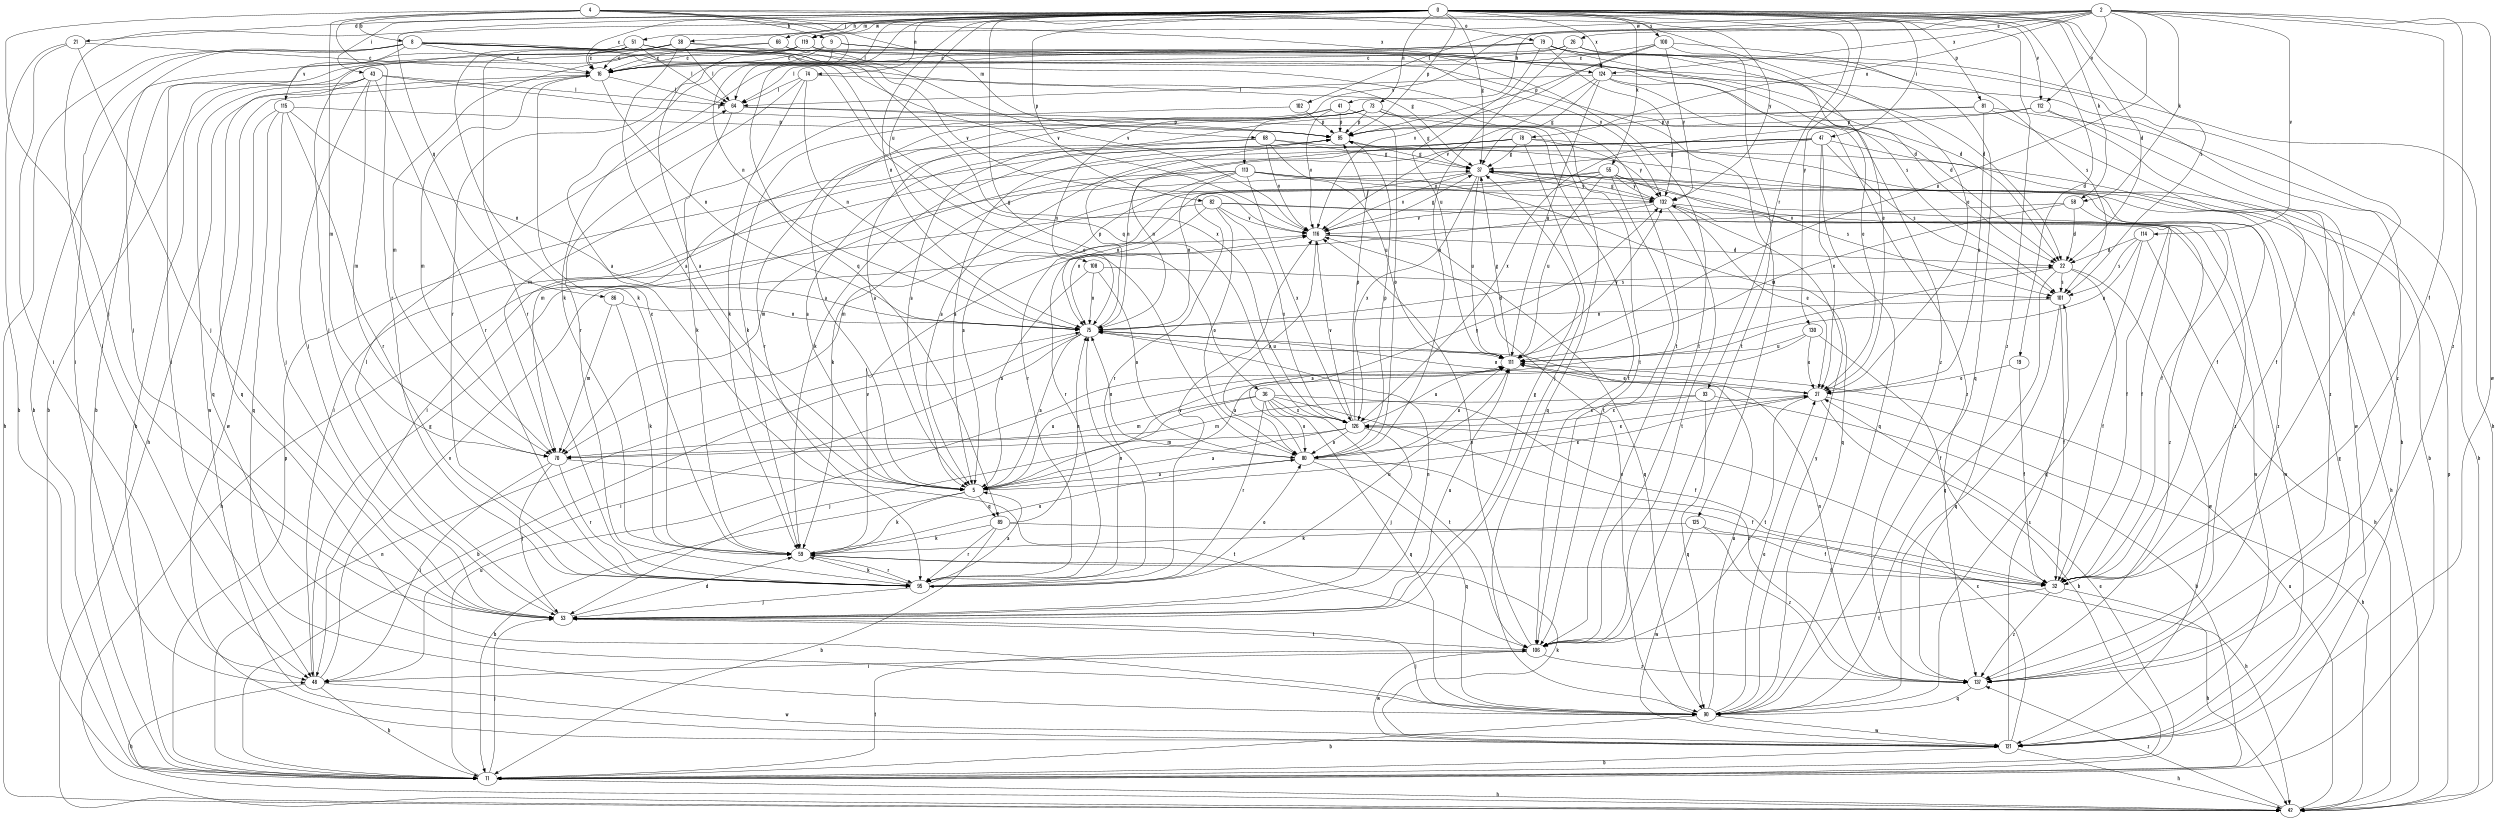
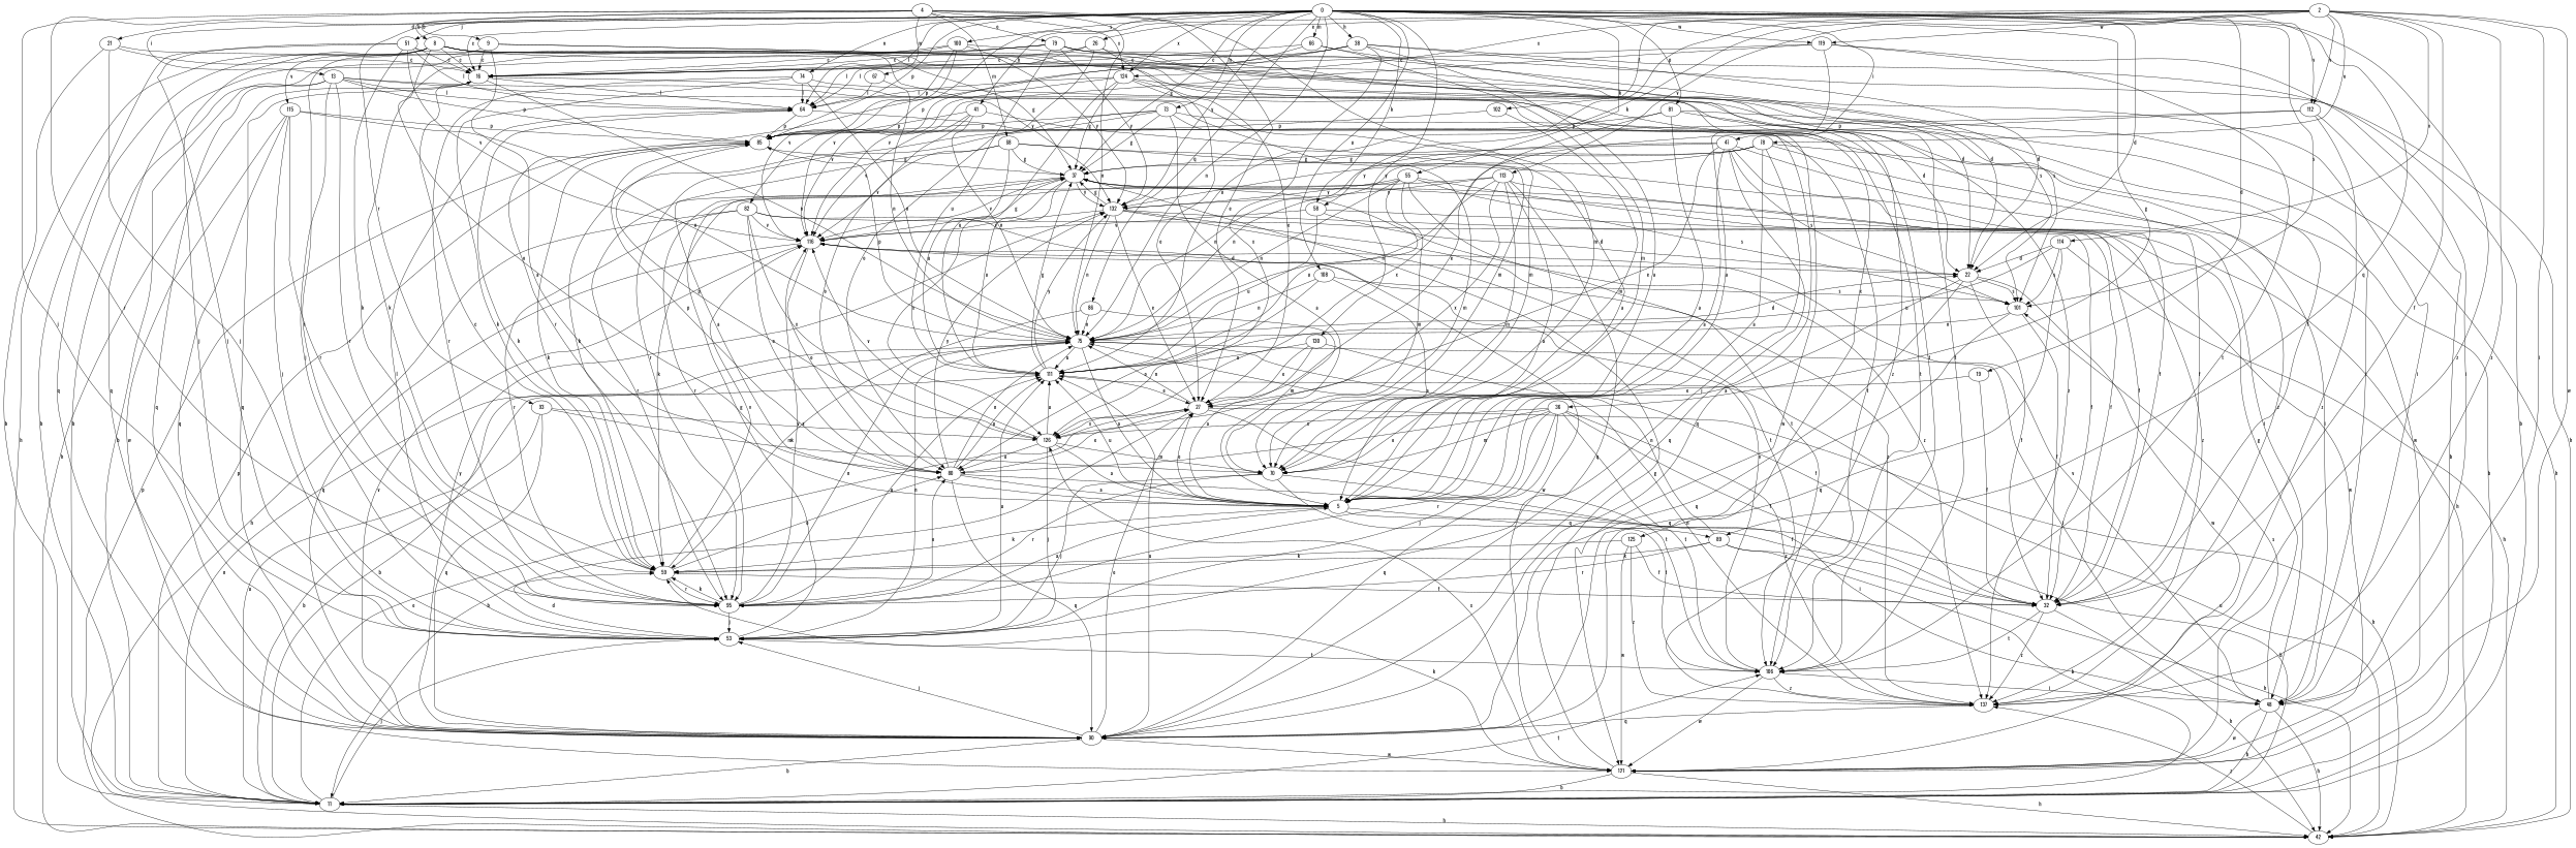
  strict digraph {
    fontname=Oswald
    node [fontname=Oswald]
    edge [fontname=Oswald]
    0
    16
    19
    21
    22
    36
    37
    38
-   43
+   43 [label=13]
    47
    51
    55
    58
    64
    66
    73
    74
    75
    81
    82
    85
    86
    89
    93
    100
    101
    108
    112
    119
    124
    130
    132
    137
    70
    42
    90
    32
    27
    48
    53
    11
    121
    5
    95
    80
    106
    126
    111
    116
    59
    2
    26
    41
    78
    102
    113
    114
    4
    8
    9
+   67
    68
    79
    115
    125
    0 -> 16 [label=c]
    0 -> 19 [label=d]
    0 -> 21 [label=d]
    0 -> 22 [label=d]
    0 -> 36 [label=g]
    0 -> 37 [label=g]
    0 -> 38 [label=h]
    0 -> 43 [label=i]
    0 -> 47 [label=i]
    0 -> 51 [label=j]
    0 -> 55 [label=k]
    0 -> 58 [label=k]
    0 -> 64 [label=l]
    0 -> 66 [label=m]
    0 -> 73 [label=n]
    0 -> 74 [label=n]
    0 -> 75 [label=n]
    0 -> 81 [label=p]
    0 -> 82 [label=p]
    0 -> 85 [label=p]
    0 -> 86 [label=q]
    0 -> 89 [label=q]
    0 -> 93 [label=r]
    0 -> 100 [label=s]
    0 -> 101 [label=s]
    0 -> 108 [label=u]
    0 -> 112 [label=v]
    0 -> 119 [label=w]
    0 -> 124 [label=x]
    0 -> 130 [label=y]
    0 -> 132 [label=y]
    0 -> 137 [label=z]
    16 -> 64 [label=l]
    16 -> 75 [label=n]
    16 -> 70 [label=m]
    16 -> 42 [label=h]
    16 -> 90 [label=q]
    19 -> 32 [label=f]
    19 -> 27 [label=e]
    21 -> 16 [label=c]
    21 -> 48 [label=i]
    21 -> 53 [label=j]
    21 -> 11 [label=b]
    22 -> 101 [label=s]
    22 -> 90 [label=q]
    22 -> 32 [label=f]
    22 -> 121 [label=w]
    22 -> 5 [label=a]
    36 -> 137 [label=z]
    36 -> 70 [label=m]
    36 -> 90 [label=q]
    36 -> 32 [label=f]
    36 -> 53 [label=j]
    36 -> 95 [label=r]
    36 -> 80 [label=o]
    36 -> 106 [label=t]
    36 -> 126 [label=x]
    37 -> 132 [label=y]
    37 -> 137 [label=z]
    37 -> 42 [label=h]
    37 -> 95 [label=r]
    37 -> 126 [label=x]
    37 -> 111 [label=u]
    37 -> 116 [label=v]
    38 -> 16 [label=c]
    38 -> 22 [label=d]
    38 -> 64 [label=l]
    38 -> 11 [label=b]
    38 -> 5 [label=a]
    38 -> 95 [label=r]
    38 -> 126 [label=x]
    43 -> 64 [label=l]
    43 -> 85 [label=p]
    43 -> 70 [label=m]
    43 -> 90 [label=q]
    43 -> 53 [label=j]
    43 -> 11 [label=b]
    43 -> 121 [label=w]
    43 -> 95 [label=r]
    47 -> 37 [label=g]
    47 -> 75 [label=n]
    47 -> 101 [label=s]
    47 -> 90 [label=q]
    47 -> 32 [label=f]
    47 -> 27 [label=e]
    47 -> 48 [label=i]
    47 -> 5 [label=a]
    51 -> 16 [label=c]
    51 -> 64 [label=l]
    51 -> 132 [label=y]
    51 -> 53 [label=j]
    51 -> 11 [label=b]
    51 -> 116 [label=v]
    51 -> 59 [label=k]
    55 -> 75 [label=n]
    55 -> 101 [label=s]
    55 -> 132 [label=y]
    55 -> 70 [label=m]
    55 -> 32 [label=f]
    55 -> 95 [label=r]
    55 -> 106 [label=t]
    55 -> 111 [label=u]
    58 -> 22 [label=d]
    58 -> 121 [label=w]
    58 -> 111 [label=u]
    58 -> 116 [label=v]
    64 -> 85 [label=p]
    64 -> 106 [label=t]
    64 -> 59 [label=k]
    66 -> 16 [label=c]
    66 -> 22 [label=d]
    66 -> 70 [label=m]
    66 -> 116 [label=v]
    73 -> 37 [label=g]
    73 -> 85 [label=p]
    73 -> 137 [label=z]
    73 -> 90 [label=q]
    73 -> 5 [label=a]
    73 -> 95 [label=r]
    73 -> 59 [label=k]
    74 -> 64 [label=l]
    74 -> 75 [label=n]
    74 -> 95 [label=r]
    74 -> 106 [label=t]
    74 -> 59 [label=k]
    75 -> 22 [label=d]
    75 -> 85 [label=p]
    75 -> 48 [label=i]
    75 -> 11 [label=b]
    75 -> 5 [label=a]
    75 -> 111 [label=u]
    81 -> 85 [label=p]
    81 -> 42 [label=h]
    81 -> 27 [label=e]
    81 -> 121 [label=w]
    81 -> 5 [label=a]
    82 -> 42 [label=h]
    82 -> 32 [label=f]
    82 -> 121 [label=w]
    82 -> 95 [label=r]
    82 -> 80 [label=o]
    82 -> 126 [label=x]
    82 -> 116 [label=v]
    85 -> 37 [label=g]
    85 -> 59 [label=k]
    86 -> 75 [label=n]
    86 -> 70 [label=m]
    86 -> 59 [label=k]
    89 -> 75 [label=n]
    89 -> 42 [label=h]
    89 -> 11 [label=b]
    89 -> 95 [label=r]
    89 -> 59 [label=k]
    93 -> 70 [label=m]
    93 -> 90 [label=q]
    93 -> 11 [label=b]
    93 -> 126 [label=x]
    100 -> 16 [label=c]
    100 -> 85 [label=p]
    100 -> 132 [label=y]
    100 -> 90 [label=q]
    100 -> 106 [label=t]
    100 -> 116 [label=v]
    101 -> 75 [label=n]
    101 -> 90 [label=q]
    101 -> 32 [label=f]
    108 -> 75 [label=n]
    108 -> 101 [label=s]
    108 -> 5 [label=a]
    108 -> 80 [label=o]
    112 -> 85 [label=p]
    112 -> 137 [label=z]
    112 -> 11 [label=b]
    112 -> 126 [label=x]
    119 -> 16 [label=c]
    119 -> 48 [label=i]
    119 -> 5 [label=a]
    119 -> 106 [label=t]
    119 -> 116 [label=v]
    124 -> 22 [label=d]
    124 -> 37 [label=g]
    124 -> 64 [label=l]
    124 -> 137 [label=z]
    124 -> 27 [label=e]
    124 -> 111 [label=u]
    124 -> 116 [label=v]
    130 -> 32 [label=f]
    130 -> 27 [label=e]
    130 -> 5 [label=a]
    130 -> 111 [label=u]
    132 -> 37 [label=g]
    132 -> 75 [label=n]
    132 -> 137 [label=z]
    132 -> 32 [label=f]
    132 -> 27 [label=e]
    132 -> 106 [label=t]
    132 -> 116 [label=v]
    137 -> 75 [label=n]
    137 -> 90 [label=q]
    70 -> 48 [label=i]
    70 -> 53 [label=j]
    70 -> 95 [label=r]
    70 -> 106 [label=t]
    42 -> 85 [label=p]
    42 -> 137 [label=z]
    42 -> 111 [label=u]
    90 -> 132 [label=y]
    90 -> 27 [label=e]
    90 -> 53 [label=j]
    90 -> 11 [label=b]
    90 -> 121 [label=w]
    90 -> 111 [label=u]
    90 -> 116 [label=v]
    32 -> 137 [label=z]
    32 -> 42 [label=h]
    32 -> 106 [label=t]
    27 -> 75 [label=n]
    27 -> 42 [label=h]
    27 -> 11 [label=b]
    27 -> 106 [label=t]
    27 -> 126 [label=x]
    48 -> 37 [label=g]
    48 -> 42 [label=h]
    48 -> 11 [label=b]
    48 -> 121 [label=w]
    48 -> 116 [label=v]
    53 -> 37 [label=g]
    53 -> 64 [label=l]
    53 -> 75 [label=n]
    53 -> 106 [label=t]
    53 -> 111 [label=u]
    53 -> 59 [label=d]
    11 -> 75 [label=n]
    11 -> 85 [label=p]
    11 -> 42 [label=h]
    11 -> 27 [label=e]
    11 -> 53 [label=j]
    11 -> 106 [label=t]
    11 -> 111 [label=u]
    121 -> 37 [label=g]
    121 -> 101 [label=s]
    121 -> 42 [label=h]
    121 -> 11 [label=b]
    121 -> 126 [label=x]
    121 -> 59 [label=k]
    5 -> 89 [label=q]
    5 -> 27 [label=e]
    5 -> 11 [label=b]
    5 -> 111 [label=u]
    5 -> 59 [label=k]
    95 -> 75 [label=n]
    95 -> 53 [label=j]
    95 -> 5 [label=a]
    95 -> 80 [label=o]
    95 -> 111 [label=u]
    95 -> 116 [label=v]
    95 -> 59 [label=k]
    80 -> 75 [label=n]
    80 -> 85 [label=p]
    80 -> 132 [label=y]
    80 -> 90 [label=q]
    80 -> 32 [label=f]
    80 -> 27 [label=e]
    80 -> 5 [label=a]
    80 -> 111 [label=u]
    106 -> 137 [label=z]
    106 -> 48 [label=i]
    106 -> 121 [label=w]
    106 -> 116 [label=v]
    126 -> 85 [label=p]
    126 -> 70 [label=m]
    126 -> 53 [label=j]
    126 -> 5 [label=a]
    126 -> 80 [label=o]
    126 -> 111 [label=u]
    126 -> 116 [label=v]
    111 -> 37 [label=g]
    111 -> 132 [label=y]
    111 -> 27 [label=e]
    116 -> 22 [label=d]
    116 -> 37 [label=g]
    116 -> 90 [label=q]
    116 -> 80 [label=o]
    59 -> 16 [label=c]
    59 -> 32 [label=f]
    59 -> 95 [label=r]
    59 -> 80 [label=o]
    59 -> 116 [label=v]
    2 -> 58 [label=k]
    2 -> 112 [label=v]
    2 -> 119 [label=w]
    2 -> 124 [label=x]
    2 -> 137 [label=z]
    2 -> 32 [label=f]
    2 -> 48 [label=i]
    2 -> 121 [label=w]
    2 -> 111 [label=u]
    2 -> 26 [label=e]
    2 -> 41 [label=h]
    2 -> 78 [label=o]
    2 -> 102 [label=t]
    2 -> 113 [label=v]
    2 -> 114 [label=v]
    26 -> 16 [label=c]
    26 -> 64 [label=l]
    26 -> 42 [label=h]
    26 -> 27 [label=e]
    26 -> 80 [label=o]
    41 -> 75 [label=n]
    41 -> 85 [label=p]
    41 -> 5 [label=a]
    41 -> 80 [label=o]
    41 -> 116 [label=v]
    78 -> 37 [label=g]
    78 -> 75 [label=n]
    78 -> 132 [label=y]
    78 -> 48 [label=i]
    78 -> 53 [label=j]
    78 -> 11 [label=b]
    78 -> 5 [label=a]
    102 -> 85 [label=p]
    102 -> 70 [label=m]
    113 -> 75 [label=n]
    113 -> 132 [label=y]
    113 -> 137 [label=z]
    113 -> 70 [label=m]
    113 -> 90 [label=q]
    113 -> 5 [label=a]
    113 -> 126 [label=x]
    113 -> 59 [label=k]
    114 -> 22 [label=d]
    114 -> 101 [label=s]
    114 -> 42 [label=h]
    114 -> 90 [label=q]
    114 -> 111 [label=u]
    4 -> 75 [label=n]
    4 -> 124 [label=x]
    4 -> 70 [label=m]
    4 -> 27 [label=e]
    4 -> 53 [label=j]
    4 -> 95 [label=r]
    4 -> 8 [label=b]
    4 -> 9 [label=b]
+   4 -> 67 [label=m]
    4 -> 68 [label=m]
    4 -> 79 [label=o]
    8 -> 16 [label=c]
    8 -> 37 [label=g]
    8 -> 42 [label=h]
-   8 -> 126 [label=q]
+   8 -> 90 [label=q]
    8 -> 48 [label=i]
    8 -> 53 [label=j]
    8 -> 80 [label=o]
    8 -> 106 [label=t]
    8 -> 115 [label=v]
    8 -> 125 [label=x]
    9 -> 16 [label=c]
    9 -> 101 [label=s]
    9 -> 32 [label=f]
    9 -> 5 [label=a]
    9 -> 95 [label=r]
+   67 -> 64 [label=l]
+   67 -> 75 [label=n]
    68 -> 37 [label=g]
    68 -> 70 [label=m]
    68 -> 32 [label=f]
    68 -> 5 [label=a]
    68 -> 111 [label=u]
    68 -> 116 [label=v]
    79 -> 16 [label=c]
    79 -> 22 [label=d]
    79 -> 101 [label=s]
    79 -> 132 [label=y]
    79 -> 137 [label=z]
    79 -> 11 [label=b]
    79 -> 111 [label=u]
    79 -> 59 [label=k]
    115 -> 75 [label=n]
    115 -> 85 [label=p]
    115 -> 90 [label=q]
    115 -> 53 [label=j]
    115 -> 121 [label=w]
    115 -> 95 [label=r]
    125 -> 137 [label=z]
    125 -> 32 [label=f]
    125 -> 121 [label=w]
    125 -> 59 [label=k]
  }
